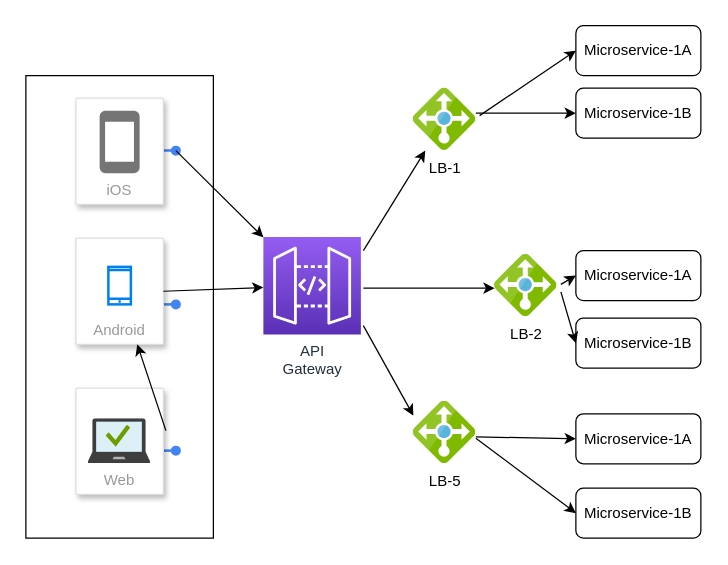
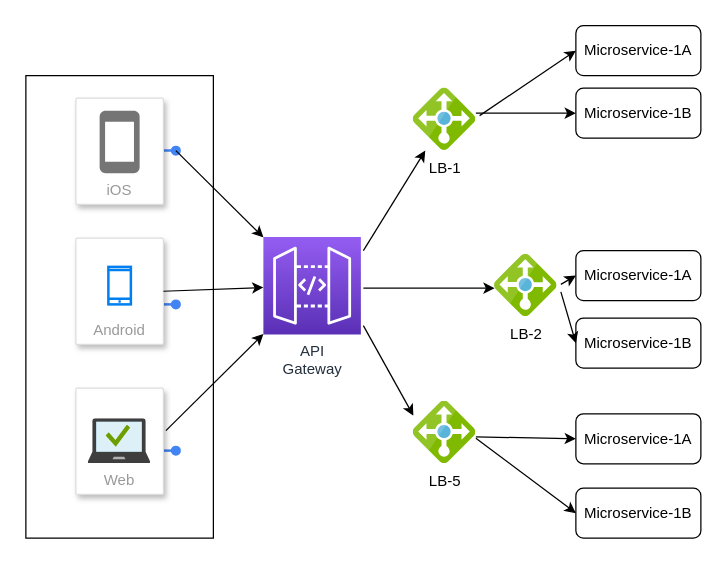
  <mxCell id="0" />
  <mxCell id="1" parent="0" />
  <mxCell id="2" value="" style="whiteSpace=wrap;html=1;" parent="1" vertex="1"><mxGeometry x="20" y="60" width="150" height="370" as="geometry" /></mxCell>
  <mxCell id="3" value="" style="edgeStyle=elbowEdgeStyle;fontSize=12;html=1;endArrow=oval;endFill=1;rounded=0;strokeWidth=2;endSize=6;startSize=4;dashed=0;strokeColor=#4284F3;elbow=vertical;" parent="1" edge="1"><mxGeometry width="100" relative="1" as="geometry"><mxPoint x="130" y="119.953" as="sourcePoint" /><mxPoint x="140" y="120" as="targetPoint" /></mxGeometry></mxCell>
  <mxCell id="4" value="" style="edgeStyle=elbowEdgeStyle;fontSize=12;html=1;endArrow=oval;endFill=1;rounded=0;strokeWidth=2;endSize=6;startSize=4;dashed=0;strokeColor=#4284F3;elbow=vertical;" parent="1" edge="1"><mxGeometry width="100" relative="1" as="geometry"><mxPoint x="130" y="243" as="sourcePoint" /><mxPoint x="140" y="243.06" as="targetPoint" /></mxGeometry></mxCell>
  <mxCell id="5" value="" style="edgeStyle=elbowEdgeStyle;fontSize=12;html=1;endArrow=oval;endFill=1;rounded=0;strokeWidth=2;endSize=6;startSize=4;dashed=0;strokeColor=#4284F3;elbow=vertical;" parent="1" edge="1"><mxGeometry width="100" relative="1" as="geometry"><mxPoint x="130" y="359.999" as="sourcePoint" /><mxPoint x="140" y="360.01" as="targetPoint" /><Array as="points" /></mxGeometry></mxCell>
  <mxCell id="6" value="iOS" style="strokeColor=#dddddd;fillColor=#ffffff;shadow=1;strokeWidth=1;rounded=1;absoluteArcSize=1;arcSize=2;labelPosition=center;verticalLabelPosition=middle;align=center;verticalAlign=bottom;spacingLeft=0;fontColor=#999999;fontSize=12;whiteSpace=wrap;spacingBottom=2;html=1;" parent="1" vertex="1"><mxGeometry x="60" y="78" width="70" height="85" as="geometry" /></mxCell>
  <mxCell id="7" value="" style="dashed=0;html=1;fillColor=#757575;strokeColor=none;shape=mxgraph.gcp2.phone;part=1;" parent="6" vertex="1"><mxGeometry x="0.5" width="32" height="50" relative="1" as="geometry"><mxPoint x="-16" y="10" as="offset" /></mxGeometry></mxCell>
  <mxCell id="8" value="Android" style="strokeColor=#dddddd;fillColor=#ffffff;shadow=1;strokeWidth=1;rounded=1;absoluteArcSize=1;arcSize=2;labelPosition=center;verticalLabelPosition=middle;align=center;verticalAlign=bottom;spacingLeft=0;fontColor=#999999;fontSize=12;whiteSpace=wrap;spacingBottom=2;html=1;" parent="1" vertex="1"><mxGeometry x="60" y="190" width="70" height="85" as="geometry" /></mxCell>
  <mxCell id="9" value="Web" style="strokeColor=#dddddd;fillColor=#ffffff;shadow=1;strokeWidth=1;rounded=1;absoluteArcSize=1;arcSize=2;labelPosition=center;verticalLabelPosition=middle;align=center;verticalAlign=bottom;spacingLeft=0;fontColor=#999999;fontSize=12;whiteSpace=wrap;spacingBottom=2;html=1;" parent="1" vertex="1"><mxGeometry x="60" y="310.003" width="70" height="85" as="geometry" /></mxCell>
  <mxCell id="10" value="" style="aspect=fixed;html=1;points=[];align=center;image;fontSize=12;image=img/lib/mscae/Managed_Desktop.svg;" parent="1" vertex="1"><mxGeometry x="70" y="334.5" width="50" height="36" as="geometry" /></mxCell>
  <mxCell id="11" value="" style="html=1;verticalLabelPosition=bottom;align=center;labelBackgroundColor=#ffffff;verticalAlign=top;strokeWidth=2;strokeColor=#0080F0;shadow=0;dashed=0;shape=mxgraph.ios7.icons.smartphone;" parent="1" vertex="1"><mxGeometry x="86" y="213" width="18" height="30" as="geometry" /></mxCell>
  <mxCell id="12" value="Microservice-1A" style="rounded=1;whiteSpace=wrap;html=1;" parent="1" vertex="1"><mxGeometry x="460" y="20" width="100" height="40" as="geometry" /></mxCell>
  <mxCell id="13" value="LB-1" style="aspect=fixed;html=1;points=[];align=center;image;fontSize=12;image=img/lib/mscae/Load_Balancer_feature.svg;" parent="1" vertex="1"><mxGeometry x="330" y="70" width="50" height="50" as="geometry" /></mxCell>
  <mxCell id="14" value="LB-2" style="aspect=fixed;html=1;points=[];align=center;image;fontSize=12;image=img/lib/mscae/Load_Balancer_feature.svg;" parent="1" vertex="1"><mxGeometry x="395" y="203" width="50" height="50" as="geometry" /></mxCell>
  <mxCell id="15" value="LB-5" style="aspect=fixed;html=1;points=[];align=center;image;fontSize=12;image=img/lib/mscae/Load_Balancer_feature.svg;" parent="1" vertex="1"><mxGeometry x="330" y="320.5" width="50" height="50" as="geometry" /></mxCell>
  <mxCell id="16" value="Microservice-1B" style="rounded=1;whiteSpace=wrap;html=1;" parent="1" vertex="1"><mxGeometry x="460" y="70" width="100" height="40" as="geometry" /></mxCell>
  <mxCell id="17" value="" style="endArrow=classic;html=1;entryX=0;entryY=0.5;entryDx=0;entryDy=0;exitX=1.06;exitY=0.44;exitDx=0;exitDy=0;exitPerimeter=0;" parent="1" source="13" target="12" edge="1"><mxGeometry width="50" height="50" relative="1" as="geometry"><mxPoint x="470" y="253" as="sourcePoint" /><mxPoint x="520" y="203" as="targetPoint" /></mxGeometry></mxCell>
  <mxCell id="18" value="" style="endArrow=classic;html=1;entryX=0;entryY=0.5;entryDx=0;entryDy=0;" parent="1" target="16" edge="1"><mxGeometry width="50" height="50" relative="1" as="geometry"><mxPoint x="380" y="90" as="sourcePoint" /><mxPoint x="430" y="130" as="targetPoint" /></mxGeometry></mxCell>
  <mxCell id="19" value="Microservice-1A" style="rounded=1;whiteSpace=wrap;html=1;" parent="1" vertex="1"><mxGeometry x="460" y="200" width="100" height="40" as="geometry" /></mxCell>
  <mxCell id="20" value="Microservice-1B" style="rounded=1;whiteSpace=wrap;html=1;" parent="1" vertex="1"><mxGeometry x="460" y="254" width="100" height="40" as="geometry" /></mxCell>
  <mxCell id="21" value="Microservice-1A" style="rounded=1;whiteSpace=wrap;html=1;" parent="1" vertex="1"><mxGeometry x="460" y="330.5" width="100" height="40" as="geometry" /></mxCell>
  <mxCell id="22" value="Microservice-1B" style="rounded=1;whiteSpace=wrap;html=1;" parent="1" vertex="1"><mxGeometry x="460" y="390" width="100" height="40" as="geometry" /></mxCell>
  <mxCell id="23" value="" style="endArrow=classic;html=1;entryX=0;entryY=0.5;entryDx=0;entryDy=0;exitX=1.06;exitY=0.48;exitDx=0;exitDy=0;exitPerimeter=0;" parent="1" source="14" target="19" edge="1"><mxGeometry width="50" height="50" relative="1" as="geometry"><mxPoint x="260" y="280" as="sourcePoint" /><mxPoint x="310" y="230" as="targetPoint" /></mxGeometry></mxCell>
  <mxCell id="24" value="" style="endArrow=classic;html=1;entryX=0;entryY=0.5;entryDx=0;entryDy=0;exitX=1.06;exitY=0.6;exitDx=0;exitDy=0;exitPerimeter=0;" parent="1" source="14" target="20" edge="1"><mxGeometry width="50" height="50" relative="1" as="geometry"><mxPoint x="260" y="280" as="sourcePoint" /><mxPoint x="310" y="230" as="targetPoint" /></mxGeometry></mxCell>
  <mxCell id="25" value="" style="endArrow=classic;html=1;entryX=0;entryY=0.5;entryDx=0;entryDy=0;exitX=1;exitY=0.57;exitDx=0;exitDy=0;exitPerimeter=0;" parent="1" source="15" target="21" edge="1"><mxGeometry width="50" height="50" relative="1" as="geometry"><mxPoint x="260" y="280" as="sourcePoint" /><mxPoint x="310" y="230" as="targetPoint" /></mxGeometry></mxCell>
  <mxCell id="26" value="" style="endArrow=classic;html=1;entryX=0;entryY=0.5;entryDx=0;entryDy=0;" parent="1" target="22" edge="1"><mxGeometry width="50" height="50" relative="1" as="geometry"><mxPoint x="380" y="350" as="sourcePoint" /><mxPoint x="310" y="230" as="targetPoint" /></mxGeometry></mxCell>
  <mxCell id="27" value="API&lt;br&gt;Gateway" style="outlineConnect=0;fontColor=#232F3E;gradientColor=#945DF2;gradientDirection=north;fillColor=#5A30B5;strokeColor=#ffffff;dashed=0;verticalLabelPosition=bottom;verticalAlign=top;align=center;html=1;fontSize=12;fontStyle=0;aspect=fixed;shape=mxgraph.aws4.resourceIcon;resIcon=mxgraph.aws4.api_gateway;" vertex="1" parent="1"><mxGeometry x="210" y="189" width="78" height="78" as="geometry" /></mxCell>
  <mxCell id="28" value="" style="endArrow=classic;html=1;" edge="1" parent="1" target="27"><mxGeometry width="50" height="50" relative="1" as="geometry"><mxPoint x="140" y="120" as="sourcePoint" /><mxPoint x="190" y="70" as="targetPoint" /></mxGeometry></mxCell>
  <mxCell id="29" value="" style="endArrow=classic;html=1;exitX=1;exitY=0.5;exitDx=0;exitDy=0;" edge="1" parent="1" source="8" target="27"><mxGeometry width="50" height="50" relative="1" as="geometry"><mxPoint x="320" y="250" as="sourcePoint" /><mxPoint x="370" y="200" as="targetPoint" /></mxGeometry></mxCell>
- <mxCell id="30" value="" style="endArrow=classic;html=1;exitX=1.029;exitY=0.4;exitDx=0;exitDy=0;exitPerimeter=0;" edge="1" parent="1" source="9" target="8"><mxGeometry width="50" height="50" relative="1" as="geometry"><mxPoint x="320" y="250" as="sourcePoint" /><mxPoint x="370" y="200" as="targetPoint" /></mxGeometry></mxCell>
+ <mxCell id="30" value="" style="endArrow=classic;html=1;exitX=1.029;exitY=0.4;exitDx=0;exitDy=0;exitPerimeter=0;" edge="1" parent="1" source="9" target="27"><mxGeometry width="50" height="50" relative="1" as="geometry"><mxPoint x="320" y="250" as="sourcePoint" /><mxPoint x="370" y="200" as="targetPoint" /></mxGeometry></mxCell>
  <mxCell id="31" value="" style="endArrow=classic;html=1;" edge="1" parent="1" target="13"><mxGeometry width="50" height="50" relative="1" as="geometry"><mxPoint x="290" y="200" as="sourcePoint" /><mxPoint x="370" y="200" as="targetPoint" /></mxGeometry></mxCell>
  <mxCell id="32" value="" style="endArrow=classic;html=1;entryX=0;entryY=0.54;entryDx=0;entryDy=0;entryPerimeter=0;" edge="1" parent="1" target="14"><mxGeometry width="50" height="50" relative="1" as="geometry"><mxPoint x="290" y="230" as="sourcePoint" /><mxPoint x="370" y="200" as="targetPoint" /></mxGeometry></mxCell>
  <mxCell id="33" value="" style="endArrow=classic;html=1;entryX=0;entryY=0.23;entryDx=0;entryDy=0;entryPerimeter=0;" edge="1" parent="1" target="15"><mxGeometry width="50" height="50" relative="1" as="geometry"><mxPoint x="290" y="260" as="sourcePoint" /><mxPoint x="370" y="200" as="targetPoint" /></mxGeometry></mxCell>
